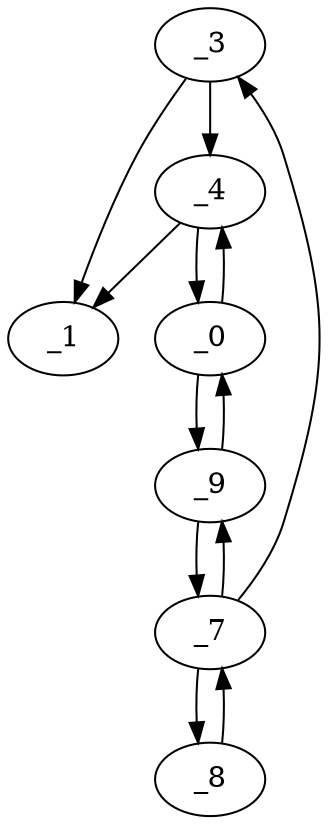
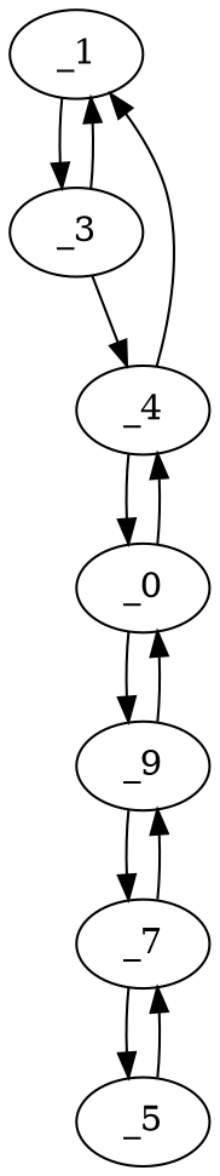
  digraph {
    _1 [x=151.000000 y=77.000000]
    _3 [x=161.000000 y=90.000000]
    _4 [x=176.000000 y=97.000000]
    n4 [label=_0 x=184.000000 y=112.000000]
-   _8 [x=212.000000 y=152.000000]
+   _8 [x=212.000000 y=152.000000 label=_5]
    _7 [x=204.000000 y=138.000000]
    n7 [label=_9 x=195.000000 y=124.000000]
-   _7 -> _3 [angle=0.915101 orient=0.792624]
+   _1 -> _3 [angle=0.915101 orient=0.792624]
    _3 -> _1 [angle=-2.226492 orient=-0.792624]
    _3 -> _4 [angle=0.436627 orient=0.422885]
    _4 -> _1 [angle=-2.704965 orient=-0.422885]
    _4 -> n4 [angle=1.080839 orient=0.882353]
    n4 -> _4 [angle=-2.060754 orient=-0.882353]
    n4 -> n7 [angle=0.828849 orient=0.737154]
    _8 -> _7 [angle=-2.089942 orient=-0.868243]
    _7 -> _8 [angle=1.051650 orient=0.868243]
    _7 -> n7 [angle=-2.142134 orient=-0.841178]
    n7 -> n4 [angle=-2.312744 orient=-0.737154]
    n7 -> _7 [angle=0.999459 orient=0.841178]
  }
